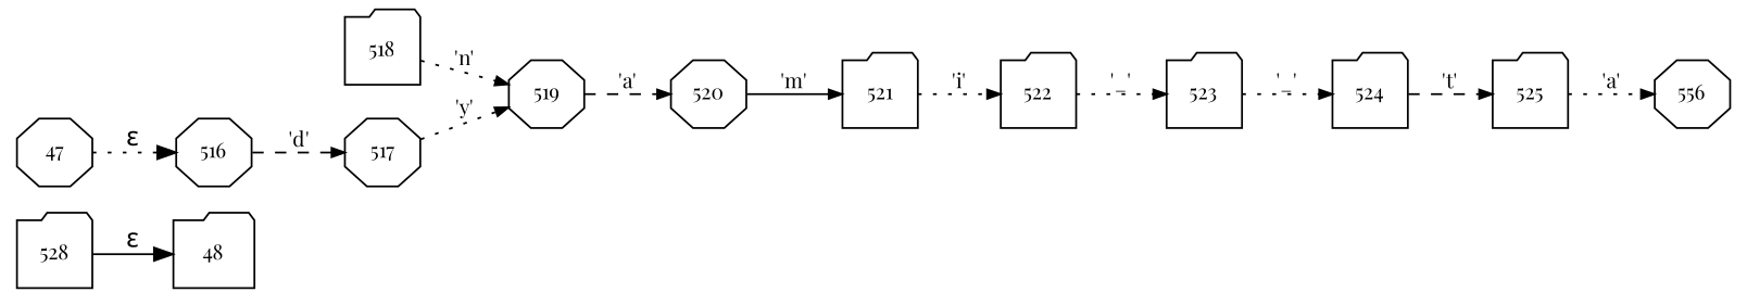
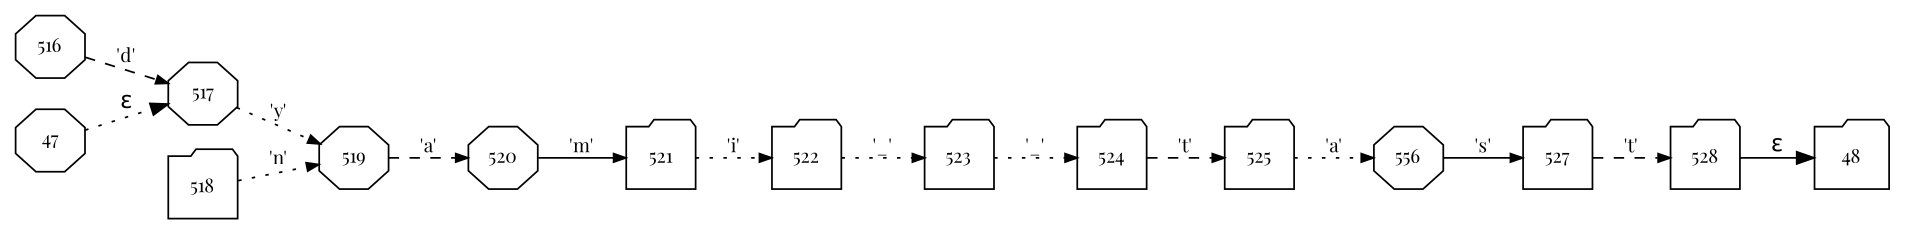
  digraph {
    fontname="Playfair Display"
    rankdir=LR
    node [fixedsize=true fontname="Playfair Display" fontsize=11 shape=folder peripheries=1]
    edge [arrowhead=normal arrowsize=.7 fontname="Playfair Display" fontsize=11 style=dotted]
    n1 [label=48 width=.6 peripheries=""]
    n2 [label=516 shape=octagon width=.55]
    n3 [label=517 shape=octagon width=.55]
    n4 [label=519 shape=octagon width=.55]
    n5 [label=518 width=.55]
    n6 [label=520 shape=octagon width=.55]
    n7 [label=521 width=.55]
    n8 [label=522 width=.55]
    n9 [label=523 width=.55]
    n10 [label=524 width=.55]
    n11 [label=525 width=.55]
    n12 [label=556 shape=octagon width=.55]
+   n13 [label=527 width=.55]
    n14 [label=528 width=.55]
    n15 [label=47 shape=octagon width=.55]
    n2 -> n3 [label="'d'" style=dashed]
    n3 -> n4 [label="'y'"]
    n4 -> n6 [label="'a'" style=dashed]
    n5 -> n4 [label="'n'"]
    n6 -> n7 [label="'m'" style=solid]
    n7 -> n8 [label="'i'"]
    n8 -> n9 [label="'_'"]
    n9 -> n10 [label="'_'"]
    n10 -> n11 [label="'t'" style=dashed]
    n11 -> n12 [label="'a'"]
+   n12 -> n13 [label="'s'" style=solid]
+   n13 -> n14 [label="'t'" style=dashed]
    n14 -> n1 [label="&epsilon;" style=solid arrowhead="" arrowsize="" fontsize=""]
-   n15 -> n2 [label="&epsilon;" arrowhead="" arrowsize="" fontsize=""]
+   n15 -> n3 [label="&epsilon;" arrowhead="" arrowsize="" fontsize=""]
  }
